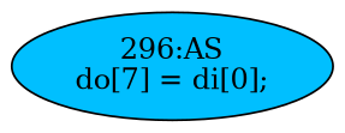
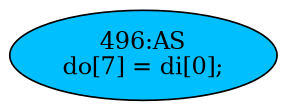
  strict digraph {
-   n1 [ast="<pyverilog.vparser.ast.Assign object at 0x7f44f6bb6810>" def_var="['do']" fillcolor=deepskyblue label="296:AS\ndo[7] = di[0];" statements="[]" style=filled typ=Assign use_var="['di']"]
+   n1 [ast="<pyverilog.vparser.ast.Assign object at 0x7f44f6bb6810>" def_var="['do']" fillcolor=deepskyblue label="496:AS\ndo[7] = di[0];" statements="[]" style=filled typ=Assign use_var="['di']"]
  }
